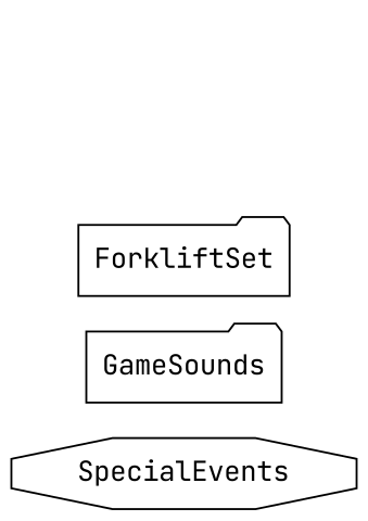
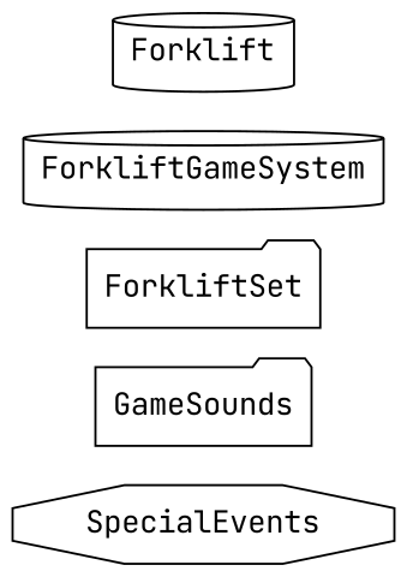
  strict digraph {
    rankdir=LR
    fontname="JetBrains Mono"
    node [shape=folder fontname="JetBrains Mono"]
    n1 [label=SpecialEvents shape=octagon]
    n2 [label=GameSounds]
    n3 [label=ForkliftSet]
+   n4 [label=ForkliftGameSystem shape=cylinder]
+   n5 [label=Forklift shape=cylinder]
  }
